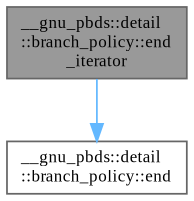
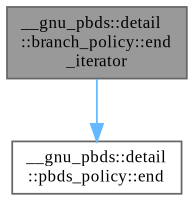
  digraph {
    rankdir=TB
    fontname="Liberation Serif"
    node [fontname="Liberation Serif" fontsize=10 shape=box style=filled]
    n1 [color=gray40 fillcolor=grey60 fontcolor=black height=0.2 label="__gnu_pbds::detail\l::branch_policy::end\l_iterator" width=0.4]
-   n2 [color=grey40 fillcolor=white height=0.2 label="__gnu_pbds::detail\l::branch_policy::end" width=0.4]
+   n2 [color=grey40 fillcolor=white height=0.2 label="__gnu_pbds::detail\l::pbds_policy::end" width=0.4]
    n1 -> n2 [color=steelblue1 fontname="Liberation Serif" fontsize=10 labelfontname=Helvetica labelfontsize=10 style=solid]
  }
